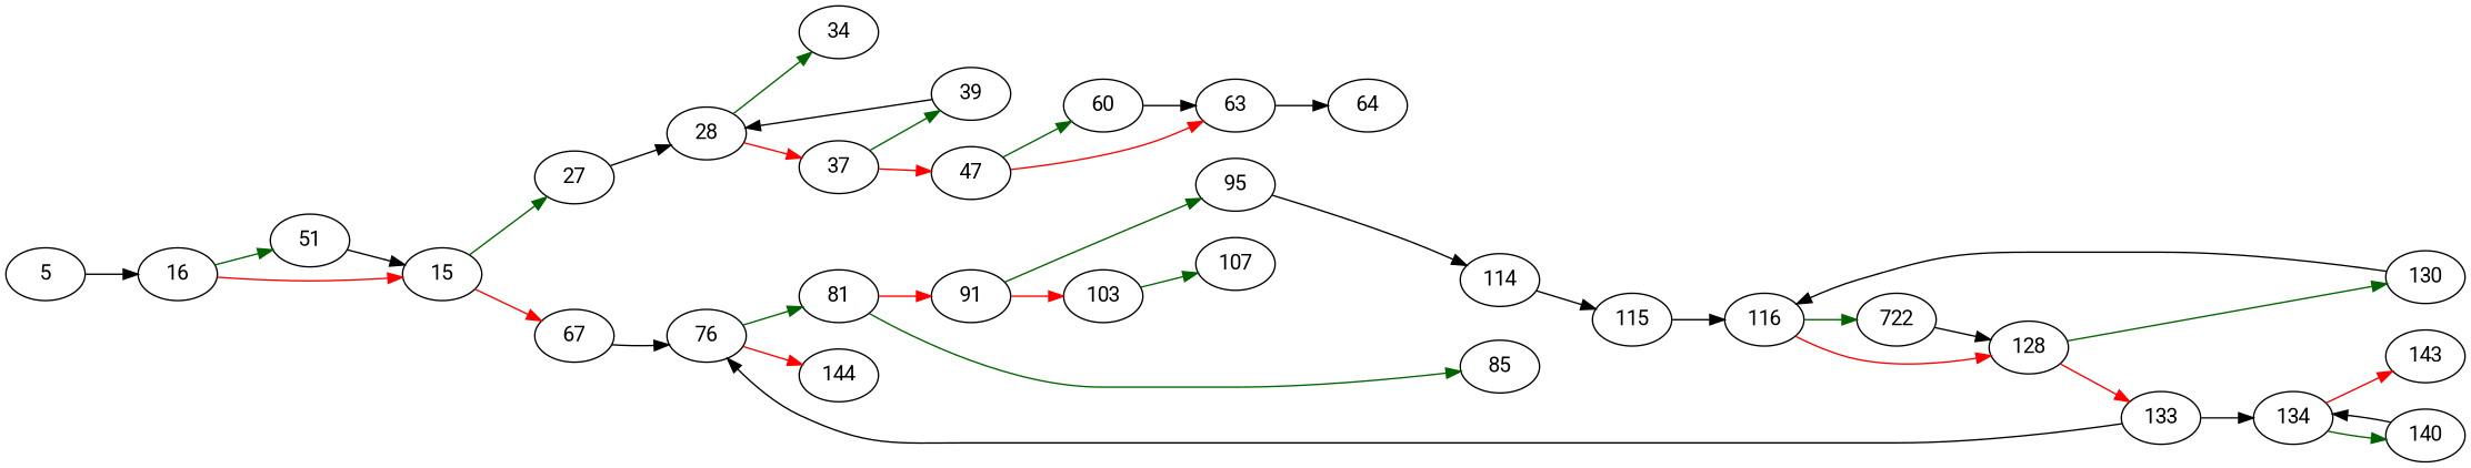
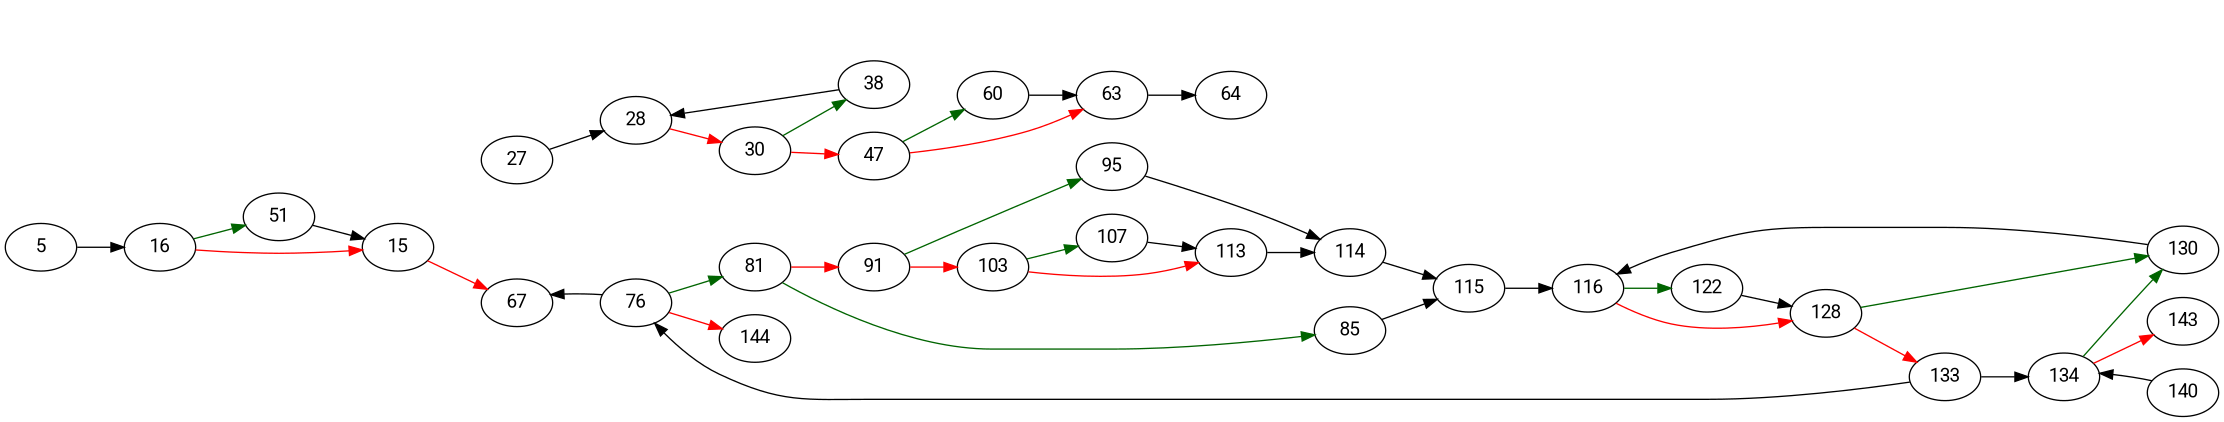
  strict digraph {
    fontname=Roboto
    rankdir=LR
    node [fontname=Roboto]
    edge [fontname=Roboto]
    5 [entry=true]
    16
    n3 [label=51]
    n4 [label=15]
    27
    67
    28
    76
-   34
-   37
+   37 [label=30]
    81
    144
-   39
+   39 [label=38]
    47
    60
    63
    64
    85
    91
    115
    95
    103
    116
    114
    107
-   122 [label=722]
+   113
+   122
    128
    130
    133
    134
    140
    143
    5 -> 16
    16 -> n3 [color=darkgreen cond=true]
    16 -> n4 [color=red cond=false]
    n3 -> n4
-   n4 -> 27 [color=darkgreen cond=true]
    n4 -> 67 [color=red cond=false]
    27 -> 28
-   67 -> 76
-   28 -> 34 [color=darkgreen cond=true]
+   76 -> 67
    28 -> 37 [color=red cond=false]
    76 -> 81 [color=darkgreen cond=true]
    76 -> 144 [color=red cond=false]
    37 -> 39 [color=darkgreen cond=true]
    37 -> 47 [color=red cond=false]
    81 -> 85 [color=darkgreen cond=true]
    81 -> 91 [color=red cond=false]
    39 -> 28
    47 -> 60 [color=darkgreen cond=true]
    47 -> 63 [color=red cond=false]
    60 -> 63
    63 -> 64
+   85 -> 115
    91 -> 95 [color=darkgreen cond=true]
    91 -> 103 [color=red cond=false]
    115 -> 116
    95 -> 114
    103 -> 107 [color=darkgreen cond=true]
+   103 -> 113 [color=red cond=false]
    116 -> 122 [color=darkgreen cond=true]
    116 -> 128 [color=red cond=false]
    114 -> 115
+   107 -> 113
+   113 -> 114
    122 -> 128
    128 -> 130 [color=darkgreen cond=true]
    128 -> 133 [color=red cond=false]
    130 -> 116
    133 -> 76
    133 -> 134
-   134 -> 140 [color=darkgreen cond=true]
+   134 -> 130 [color=darkgreen cond=true]
    134 -> 143 [color=red cond=false]
    140 -> 134
  }
